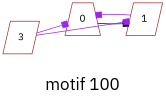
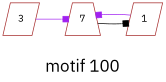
  digraph {
    fontname="IBM Plex Sans"
    fontsize=24
    label="\nmotif 100\n"
    rankdir=LR
    splines=false
    node [color=brown fontname="IBM Plex Sans" shape=parallelogram]
    edge [arrowhead=box color=purple fontname="IBM Plex Sans" style=solid]
-   0 [height=0.3 shape=trapezium width=0.3]
+   0 [height=0.3 shape=trapezium width=0.3 label=7]
    1 [height=0.3 width=0.3]
    3 [height=0.3 width=0.3]
    0 -> 1 [color=black]
    1 -> 0
    3 -> 0
-   3 -> 1
  }
